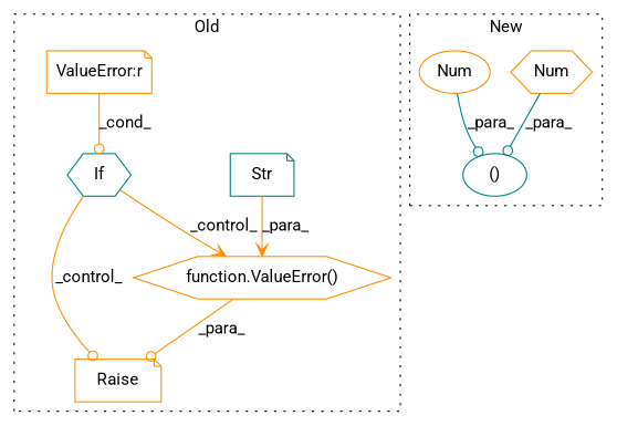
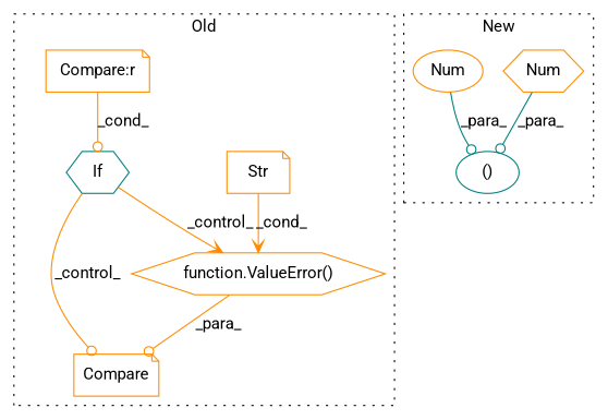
  digraph {
    fontname=Roboto
    node [a=76 color=darkorange fontname=Roboto l=3 shape=hexagon]
    edge [arrowhead=odot color=darkorange fontname=Roboto]
    n1 [a=75 l="11,1" label="function.ValueError()" s="2902,2965"]
    n2 [a=96 color=teal l="3,14" label=If s="2855,2882"]
-   n3 [a=66 color=teal l=52 label=Str s=2913 shape=note]
-   n4 [a=40 l=24 label="ValueError:r" s=2858 shape=note]
-   n5 [a=91 l=6 label=Raise s=2896 shape=note]
+   n3 [a=66 l=52 label=Str s=2913 shape=note]
+   n4 [a=40 l=24 label="Compare:r" s=2858 shape=note]
+   n5 [a=91 l=6 label=Compare s=2896 shape=note]
    n6 [a=54 color=teal l=5 label="()" s=3354 shape=ellipse]
    n7 [label=Num s=3351]
    n8 [label=Num s=3356 shape=ellipse]
    subgraph cluster_1 {
      label=Old
      style=dotted
      n1
      n2
      n3
      n4
      n5
    }
    subgraph cluster_2 {
      label=New
      style=dotted
      n6
      n7
      n8
    }
    n1 -> n5 [label=_para_]
    n2 -> n1 [arrowhead=vee label=_control_]
    n2 -> n5 [label=_control_]
-   n3 -> n1 [arrowhead=vee label=_para_]
+   n3 -> n1 [arrowhead=vee label=_cond_]
    n4 -> n2 [label=_cond_]
    n7 -> n6 [color=teal label=_para_]
    n8 -> n6 [color=teal label=_para_]
  }
